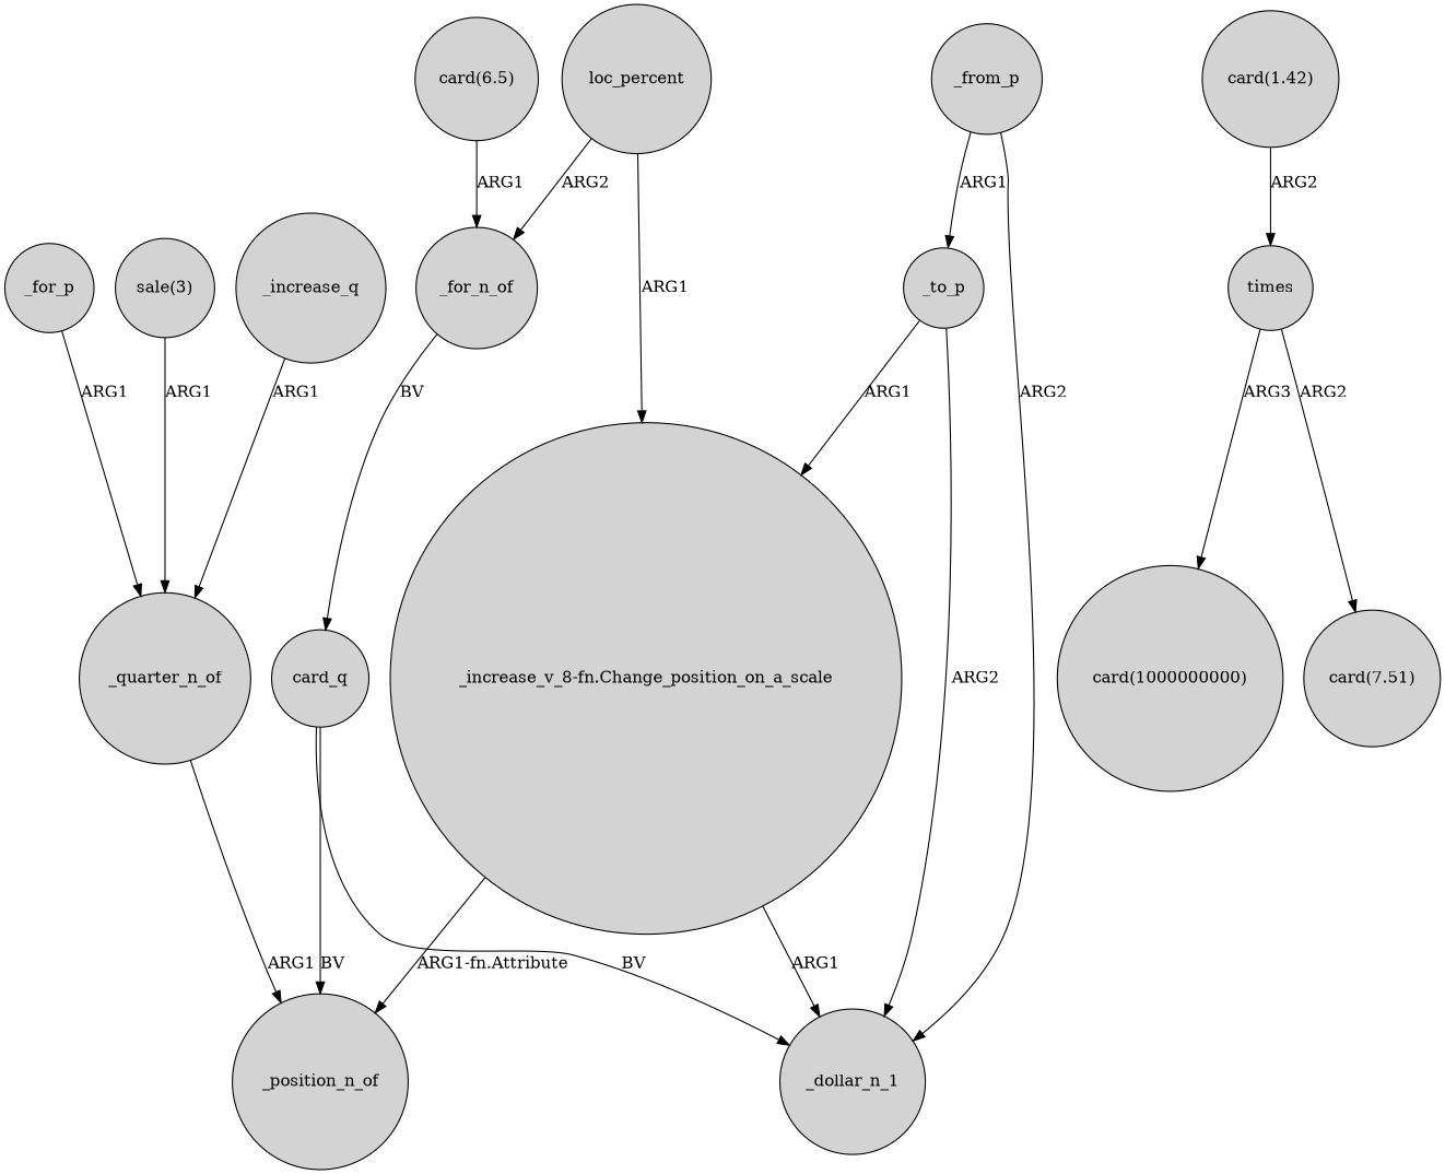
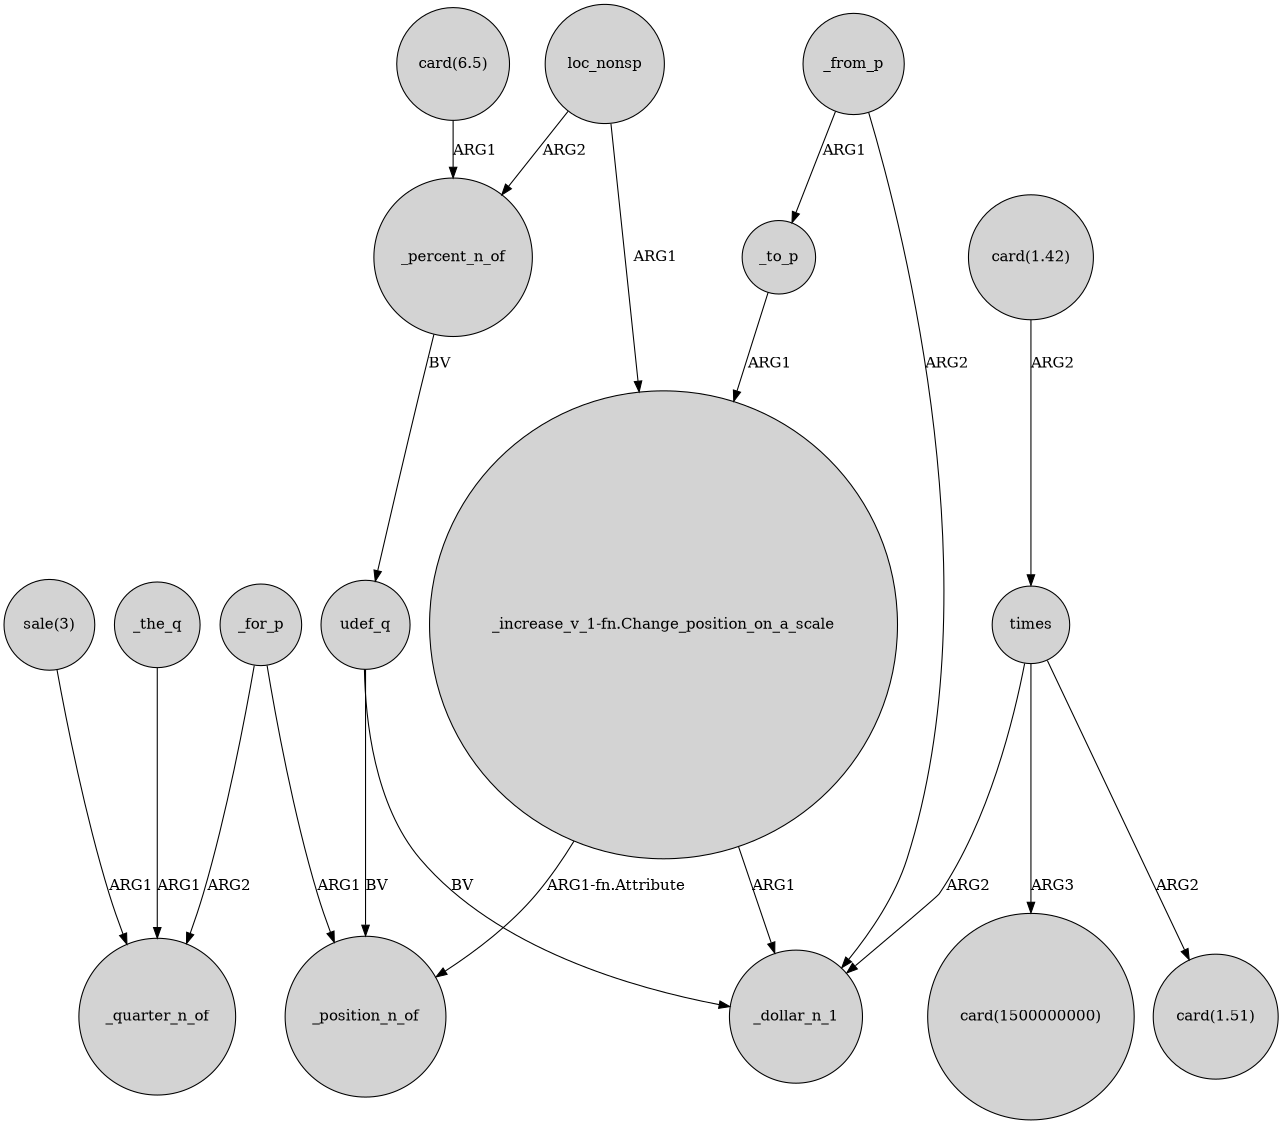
  digraph {
    node [shape=circle style=filled]
    n1 [label=_position_n_of]
    _for_p
    _quarter_n_of
    _to_p
    _dollar_n_1
-   "_increase_v_1-fn.Change_position_on_a_scale" [label="_increase_v_8-fn.Change_position_on_a_scale"]
+   "_increase_v_1-fn.Change_position_on_a_scale"
    n7 [label="sale(3)"]
-   udef_q [label=card_q]
-   _percent_n_of [label=_for_n_of]
-   _the_q [label=_increase_q]
+   udef_q
+   _percent_n_of
+   _the_q
    times
-   "card(1000000000)"
-   "card(1.51)" [label="card(7.51)"]
+   "card(1000000000)" [label="card(1500000000)"]
+   "card(1.51)"
    "card(1.42)"
    _from_p
    "card(6.5)"
-   loc_nonsp [label=loc_percent]
-   _quarter_n_of -> n1 [label=ARG1]
-   _for_p -> _quarter_n_of [label=ARG1]
-   _to_p -> _dollar_n_1 [label=ARG2]
+   loc_nonsp
+   _for_p -> n1 [label=ARG1]
+   _for_p -> _quarter_n_of [label=ARG2]
+   times -> _dollar_n_1 [label=ARG2]
    _to_p -> "_increase_v_1-fn.Change_position_on_a_scale" [label=ARG1]
    "_increase_v_1-fn.Change_position_on_a_scale" -> n1 [label="ARG1-fn.Attribute"]
    "_increase_v_1-fn.Change_position_on_a_scale" -> _dollar_n_1 [label=ARG1]
    n7 -> _quarter_n_of [label=ARG1]
    udef_q -> n1 [label=BV]
    udef_q -> _dollar_n_1 [label=BV]
    _percent_n_of -> udef_q [label=BV]
    _the_q -> _quarter_n_of [label=ARG1]
    times -> "card(1000000000)" [label=ARG3]
    times -> "card(1.51)" [label=ARG2]
    "card(1.42)" -> times [label=ARG2]
    _from_p -> _to_p [label=ARG1]
    _from_p -> _dollar_n_1 [label=ARG2]
    "card(6.5)" -> _percent_n_of [label=ARG1]
    loc_nonsp -> "_increase_v_1-fn.Change_position_on_a_scale" [label=ARG1]
    loc_nonsp -> _percent_n_of [label=ARG2]
  }
